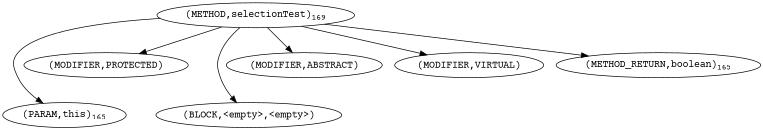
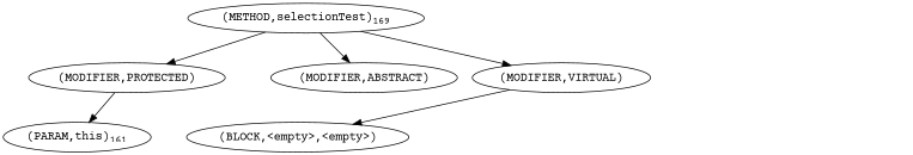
  digraph {
    fontname="Courier Prime"
    node [fontname="Courier Prime"]
    edge [fontname="Courier Prime"]
    n1 [label=<(METHOD,selectionTest)<SUB>169</SUB>>]
-   n2 [label=<(PARAM,this)<SUB>165</SUB>>]
+   n2 [label=<(PARAM,this)<SUB>161</SUB>>]
    n3 [label=<(BLOCK,&lt;empty&gt;,&lt;empty&gt;)>]
    n4 [label=<(MODIFIER,PROTECTED)>]
    n5 [label=<(MODIFIER,ABSTRACT)>]
    n6 [label=<(MODIFIER,VIRTUAL)>]
-   n7 [label=<(METHOD_RETURN,boolean)<SUB>165</SUB>>]
-   n1 -> n2
-   n1 -> n3
+   n4 -> n2
+   n6 -> n3
    n1 -> n4
    n1 -> n5
    n1 -> n6
-   n1 -> n7
  }
